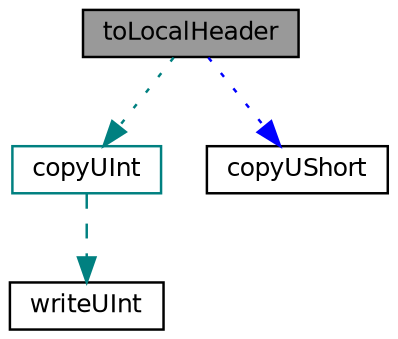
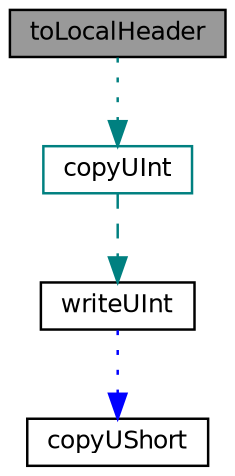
  digraph {
    rankdir=TB
    node [color=black fillcolor=white fontname=Helvetica fontsize=10 shape=box style=filled]
    edge [color=teal fontname=Helvetica fontsize=10 labelfontname=Helvetica labelfontsize=10 style=dotted]
    n1 [fillcolor=grey60 fontcolor=black height=0.2 label=toLocalHeader width=0.4]
    n2 [color=teal height=0.2 label=copyUInt width=0.4]
    n3 [height=0.2 label=copyUShort width=0.4]
    n4 [height=0.2 label=writeUInt width=0.4]
    n1 -> n2
-   n1 -> n3 [color=blue]
+   n4 -> n3 [color=blue]
    n2 -> n4 [style=dashed]
  }
